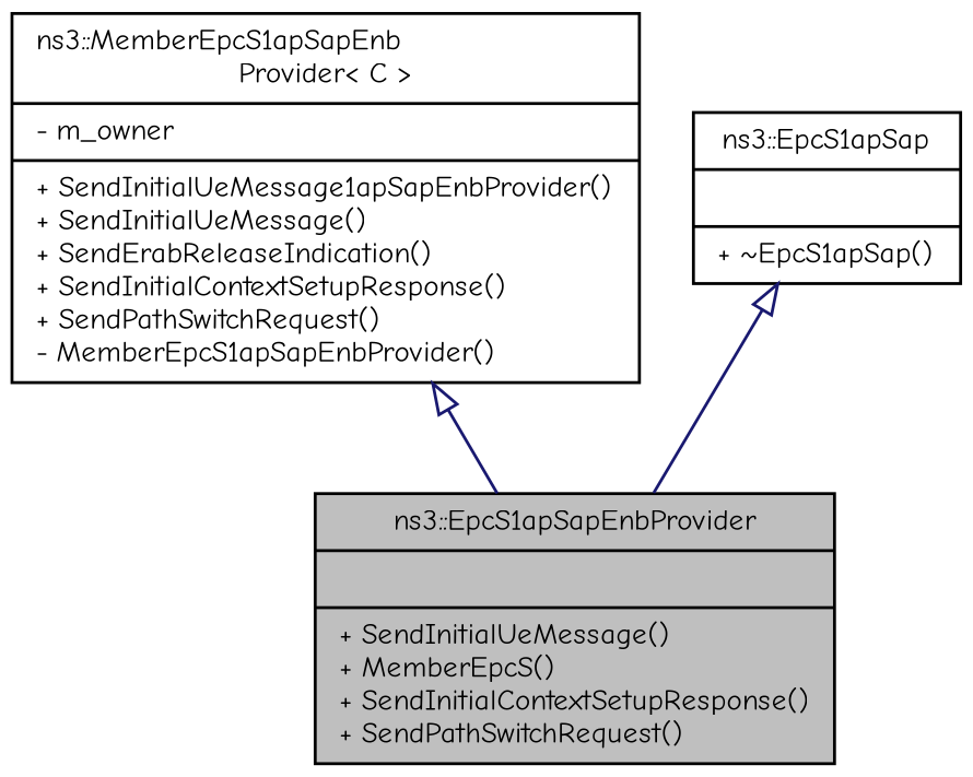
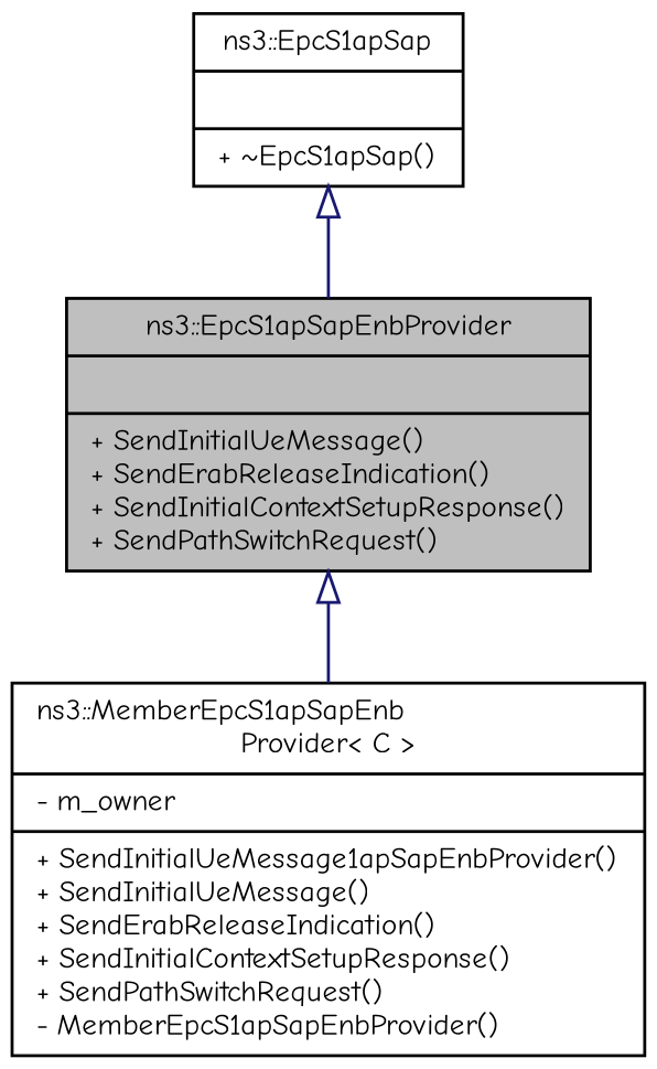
  digraph {
    fontname="Comic Neue"
    node [color=black fillcolor=white fontname="Comic Neue" fontsize=10 shape=record style=filled]
    edge [arrowtail=onormal color=midnightblue dir=back fontname="Comic Neue" fontsize=10 labelfontname=Helvetica labelfontsize=10 style=solid]
-   n1 [fillcolor=grey75 fontcolor=black height=0.2 label="{ns3::EpcS1apSapEnbProvider\n||+ SendInitialUeMessage()\l+ MemberEpcS()\l+ SendInitialContextSetupResponse()\l+ SendPathSwitchRequest()\l}" width=0.4]
+   n1 [fillcolor=grey75 fontcolor=black height=0.2 label="{ns3::EpcS1apSapEnbProvider\n||+ SendInitialUeMessage()\l+ SendErabReleaseIndication()\l+ SendInitialContextSetupResponse()\l+ SendPathSwitchRequest()\l}" width=0.4]
    n2 [height=0.2 label="{ns3::MemberEpcS1apSapEnb\lProvider\< C \>\n|- m_owner\l|+ SendInitialUeMessage1apSapEnbProvider()\l+ SendInitialUeMessage()\l+ SendErabReleaseIndication()\l+ SendInitialContextSetupResponse()\l+ SendPathSwitchRequest()\l- MemberEpcS1apSapEnbProvider()\l}" width=0.4]
    n3 [height=0.2 label="{ns3::EpcS1apSap\n||+ ~EpcS1apSap()\l}" width=0.4]
-   n2 -> n1
+   n1 -> n2
    n3 -> n1
  }
